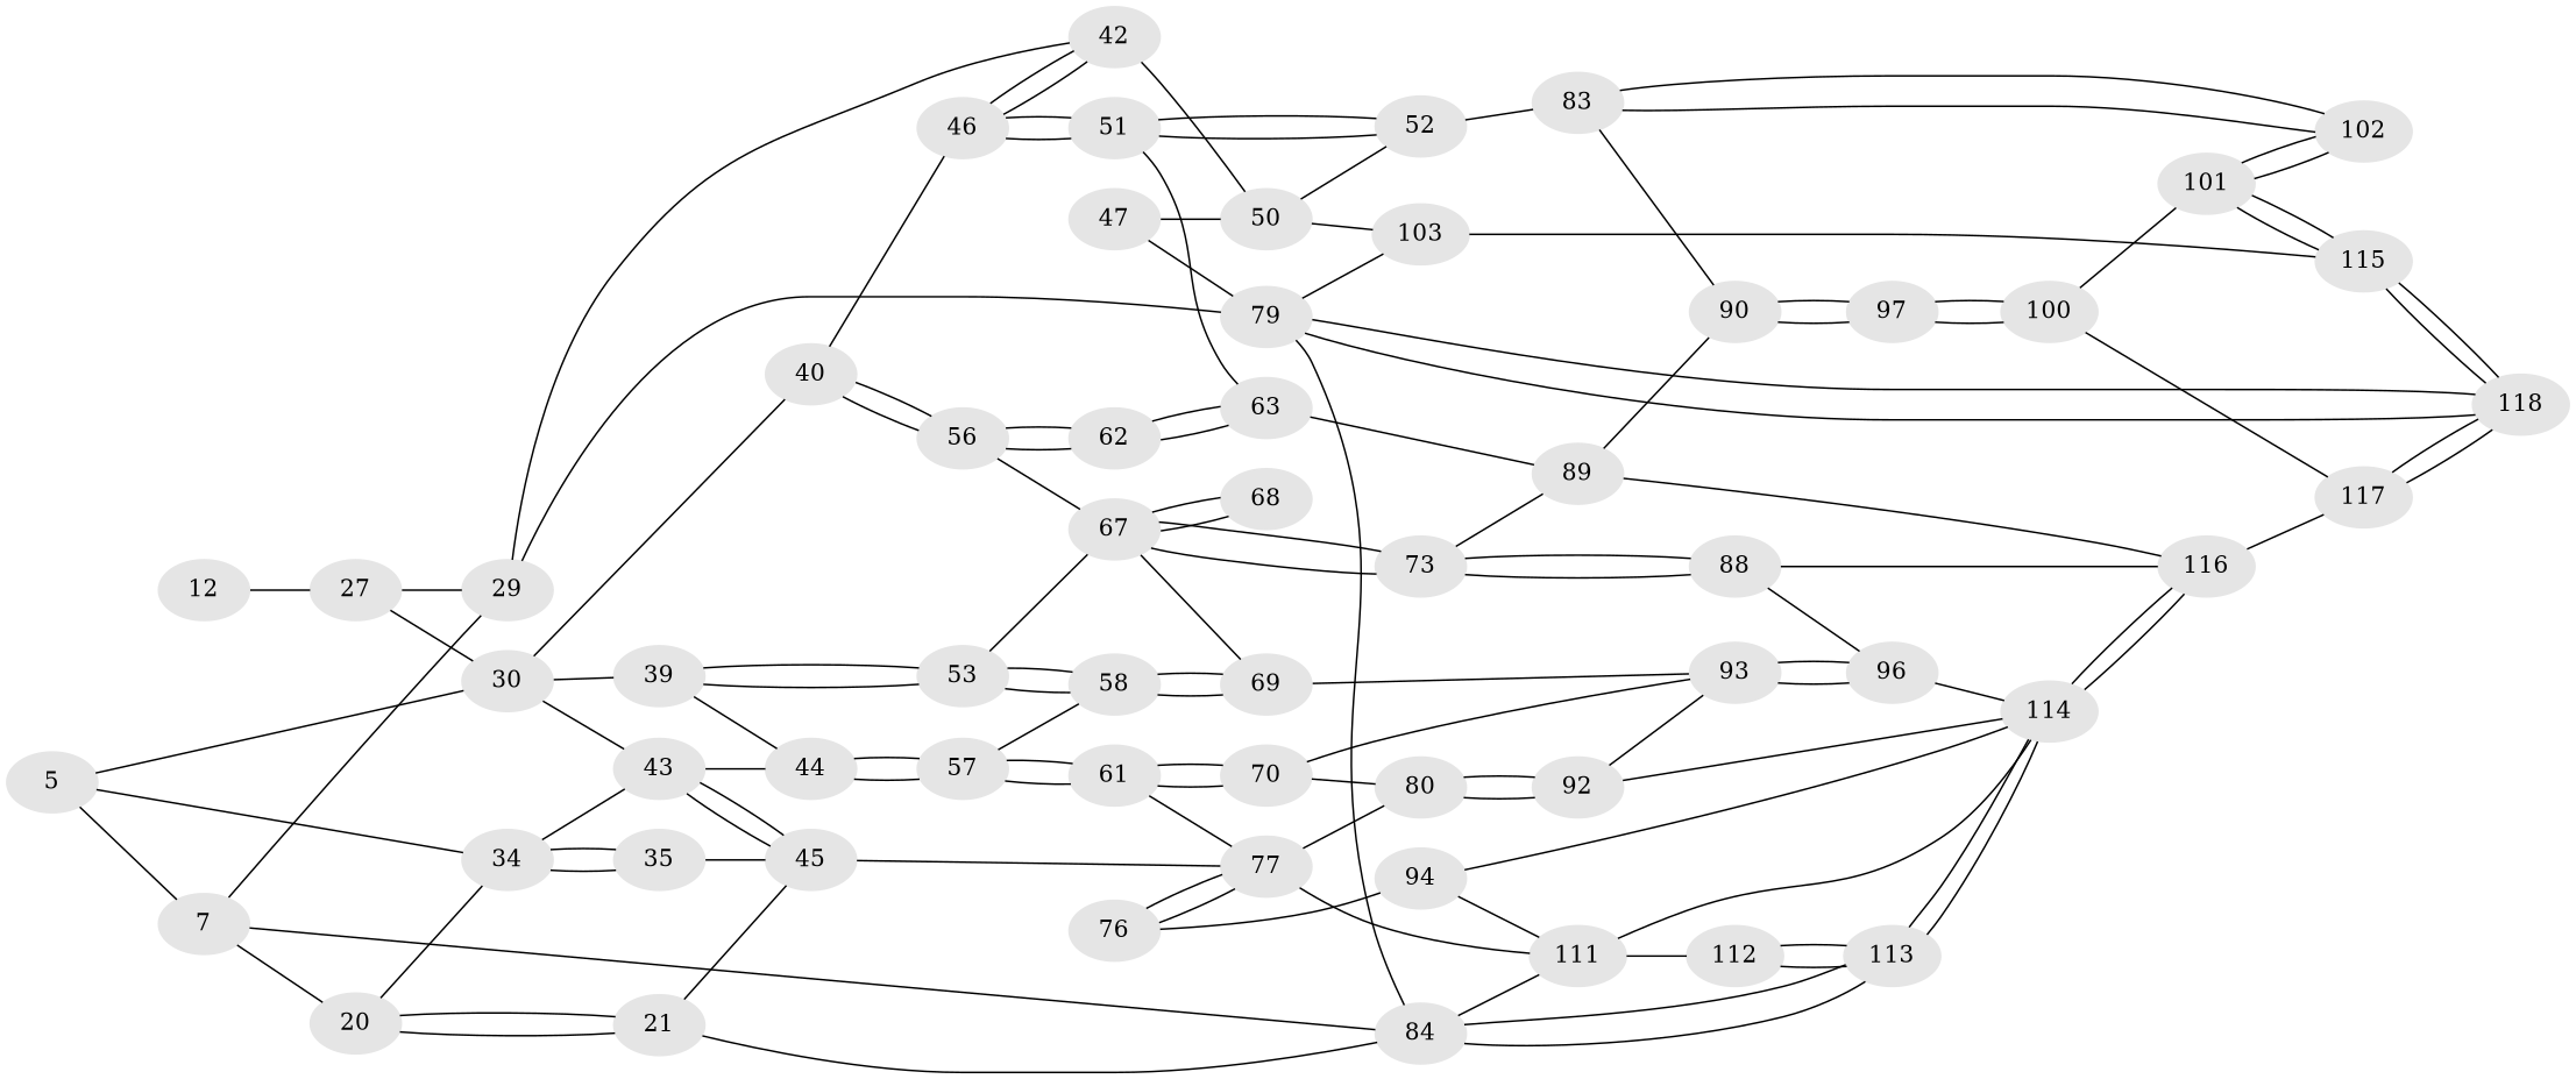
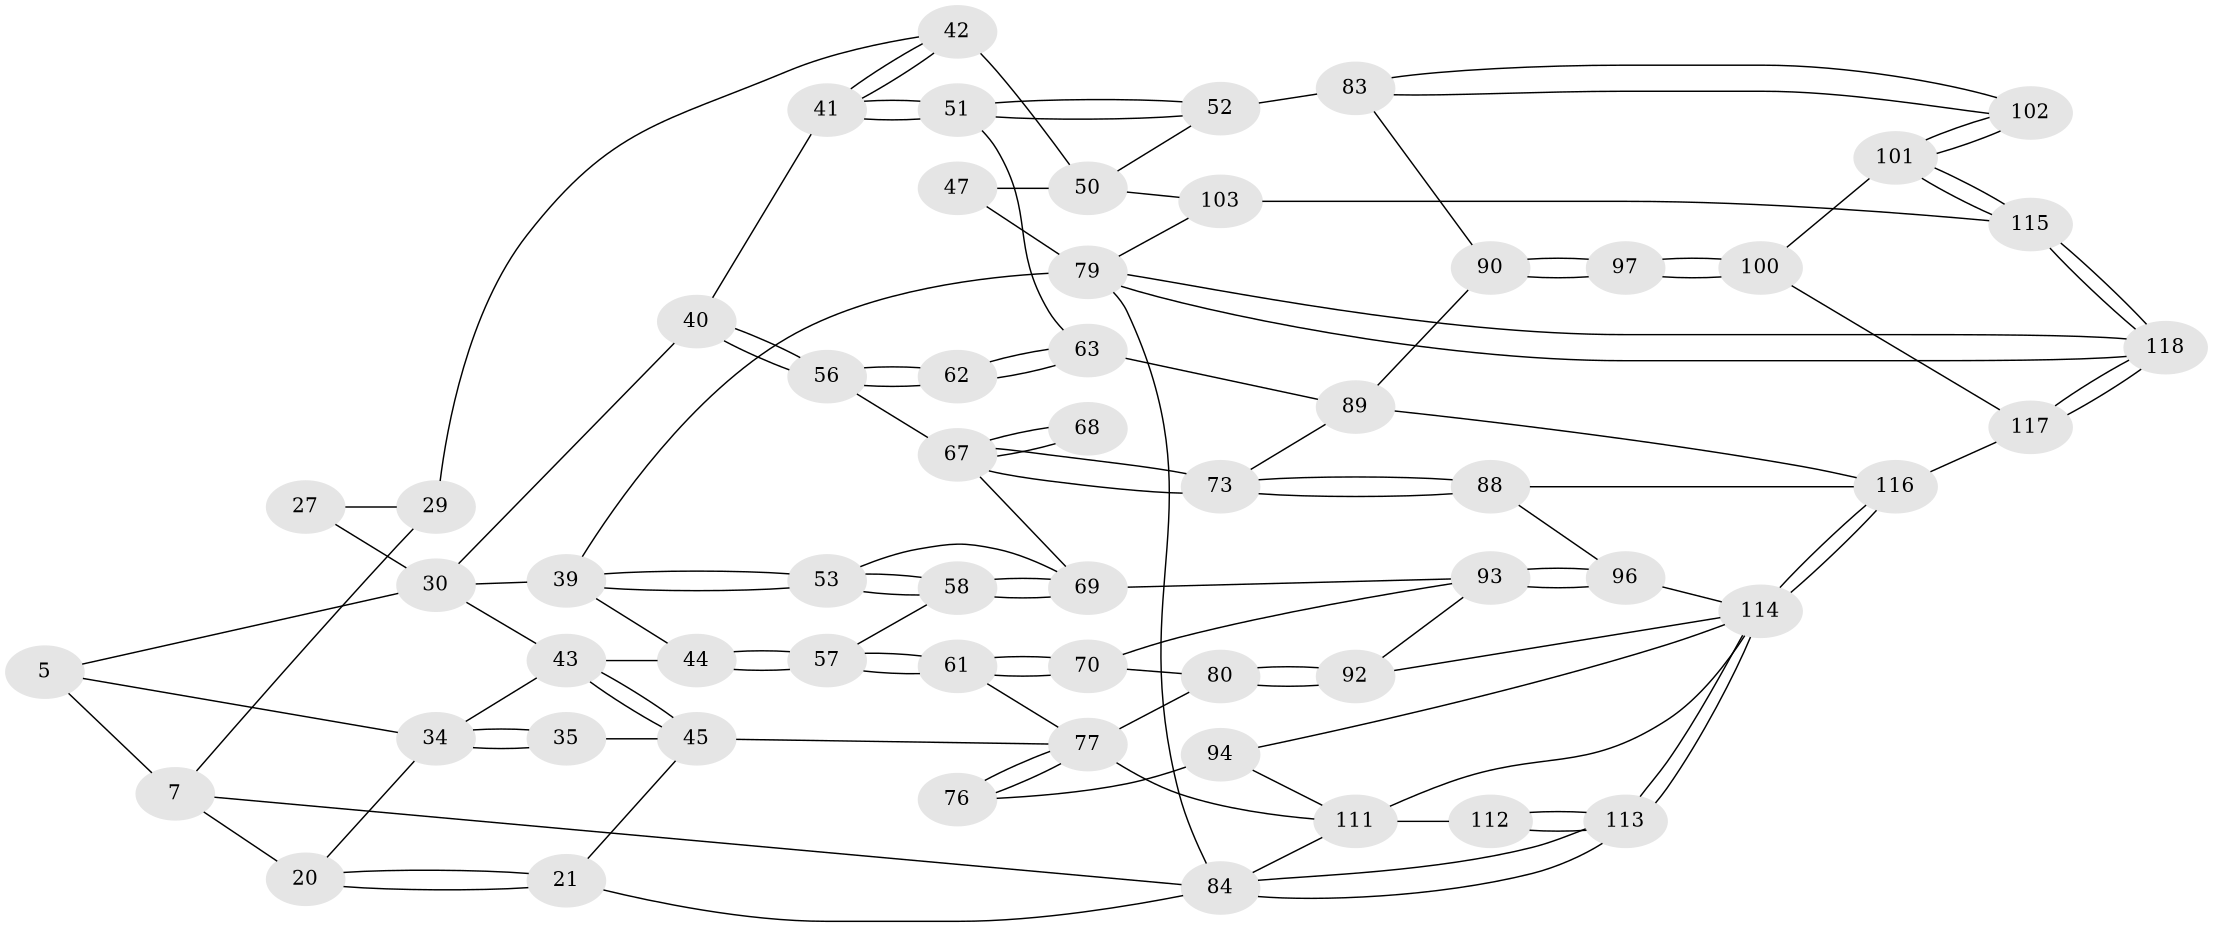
  graph {
    rankdir=LR
    node [color=gray90 style=filled]
    5 [super="+4"]
    7 [super="+6"]
    30 [super="+24+26"]
    34 [super="+22+31"]
    20 [super="+19"]
    29 [super="+28+16+17"]
    84 [super="+14"]
    39
    40
    43 [super="+33"]
    35
    21
    42
    79 [super="+15"]
    111 [super="+85+109"]
    113
    27 [super="+18+13"]
-   12
    45 [super="+37"]
    77 [super="+60+65"]
    50 [super="+49"]
    103 [super="+78"]
    118
    44 [super="+38"]
    53
-   41 [label=46]
+   41
    56
    57
    58
    67 [super="+66+55"]
    51
    62
    52
    63
    61
    80
    47 [super="+46"]
    83
    115
    89 [super="+75"]
    90 [super="+81+82"]
    102
    69
    68
    73
    70
    93 [super="+72"]
    116 [super="+107"]
    88
    96 [super="+87"]
    92
    76
    94
    114 [super="+110+98+95+106"]
    112
    97
    117 [super="+105"]
    100
    101
    5 -- 7
    5 -- 30 [weight=2]
    5 -- 34
    7 -- 20
    7 -- 29
    7 -- 84
    30 -- 39
    30 -- 40
    30 -- 43
    34 -- 43
    34 -- 35 [weight=2]
    34 -- 35
    20 -- 34 [weight=2]
    20 -- 21
    20 -- 21
    29 -- 42
-   29 -- 79
+   39 -- 79
    84 -- 111
    84 -- 113
    84 -- 113
    39 -- 44
    39 -- 53
    39 -- 53
    40 -- 41
    40 -- 56
    40 -- 56
    43 -- 45
    43 -- 45
    43 -- 44 [weight=2]
    35 -- 45
    21 -- 84
    21 -- 45
    42 -- 50
    79 -- 84 [weight=2]
    79 -- 103
    79 -- 118
    79 -- 118
    111 -- 114
    111 -- 112 [weight=2]
    113 -- 114
    113 -- 114
    27 -- 30 [weight=2]
    27 -- 29 [weight=3]
-   12 -- 27 [weight=3]
    45 -- 77 [weight=2]
    77 -- 111
    77 -- 80
    50 -- 103
    50 -- 52
    103 -- 115
    44 -- 57
    44 -- 57
    53 -- 58
    53 -- 58
-   53 -- 67
+   53 -- 69
    41 -- 42
    41 -- 42
    41 -- 51
    41 -- 51
    56 -- 67
    56 -- 62
    56 -- 62
    57 -- 58
    57 -- 61
    57 -- 61
    58 -- 69
    58 -- 69
    67 -- 69
    67 -- 68 [weight=2]
    67 -- 68
    67 -- 73
    67 -- 73
    51 -- 52
    51 -- 52
    51 -- 63
    62 -- 63
    62 -- 63
    52 -- 83
    63 -- 89
    61 -- 77
    61 -- 70
    61 -- 70
    80 -- 92
    80 -- 92
    47 -- 79
    47 -- 50 [weight=2]
    83 -- 90
    83 -- 102
    83 -- 102
    115 -- 118
    115 -- 118
    89 -- 90 [weight=2]
    89 -- 116
    90 -- 97 [weight=2]
    90 -- 97
    69 -- 93
    73 -- 89
    73 -- 88
    73 -- 88
    70 -- 80
    70 -- 93
    93 -- 96 [weight=2]
    93 -- 96
    116 -- 117 [weight=2]
    88 -- 116
    88 -- 96
    96 -- 114 [weight=2]
    92 -- 93
    92 -- 114
    76 -- 77 [weight=2]
    76 -- 77
    76 -- 94
    94 -- 111
    94 -- 114
    114 -- 116 [weight=2]
    114 -- 116
    112 -- 113
    112 -- 113
    97 -- 100
    97 -- 100
    117 -- 118
    117 -- 118
    100 -- 117
    100 -- 101
    101 -- 115
    101 -- 115
    101 -- 102
    101 -- 102
  }
